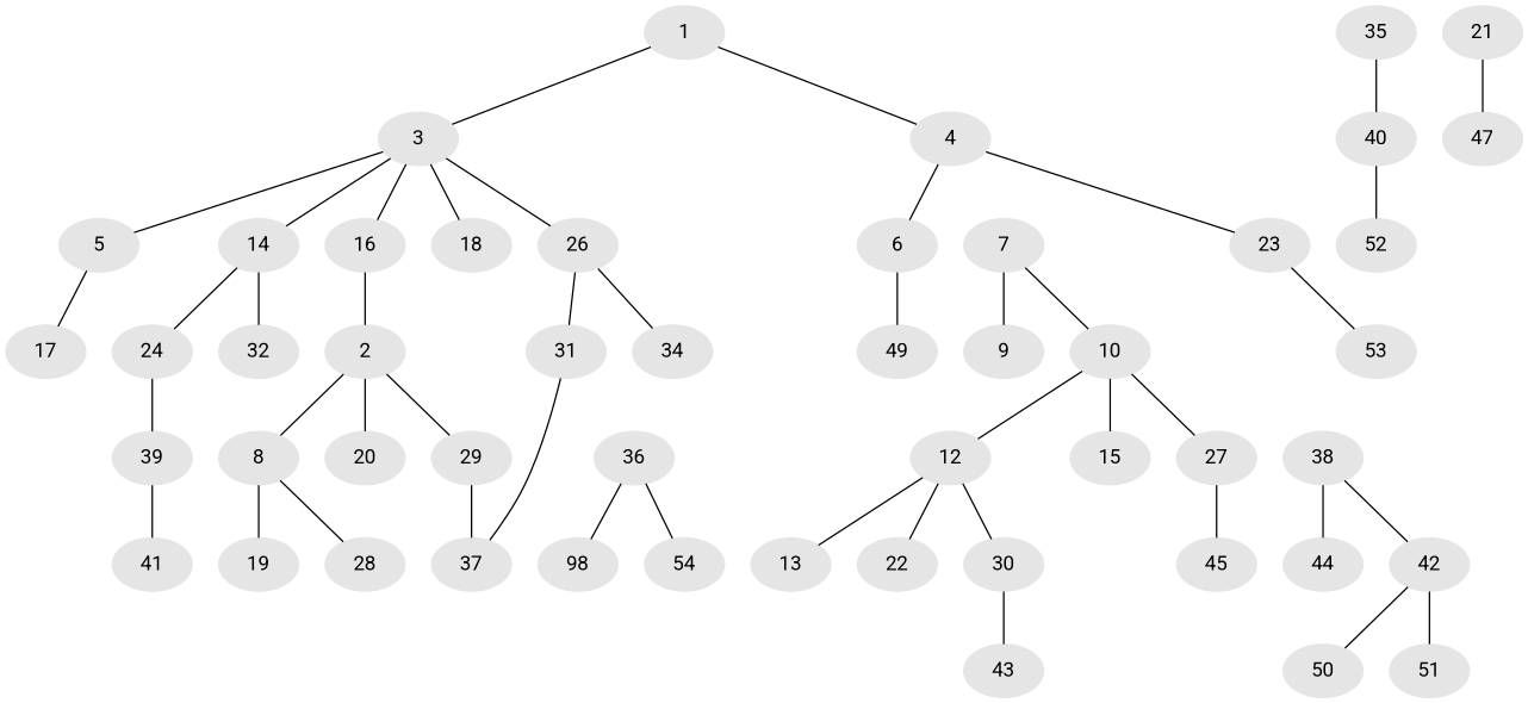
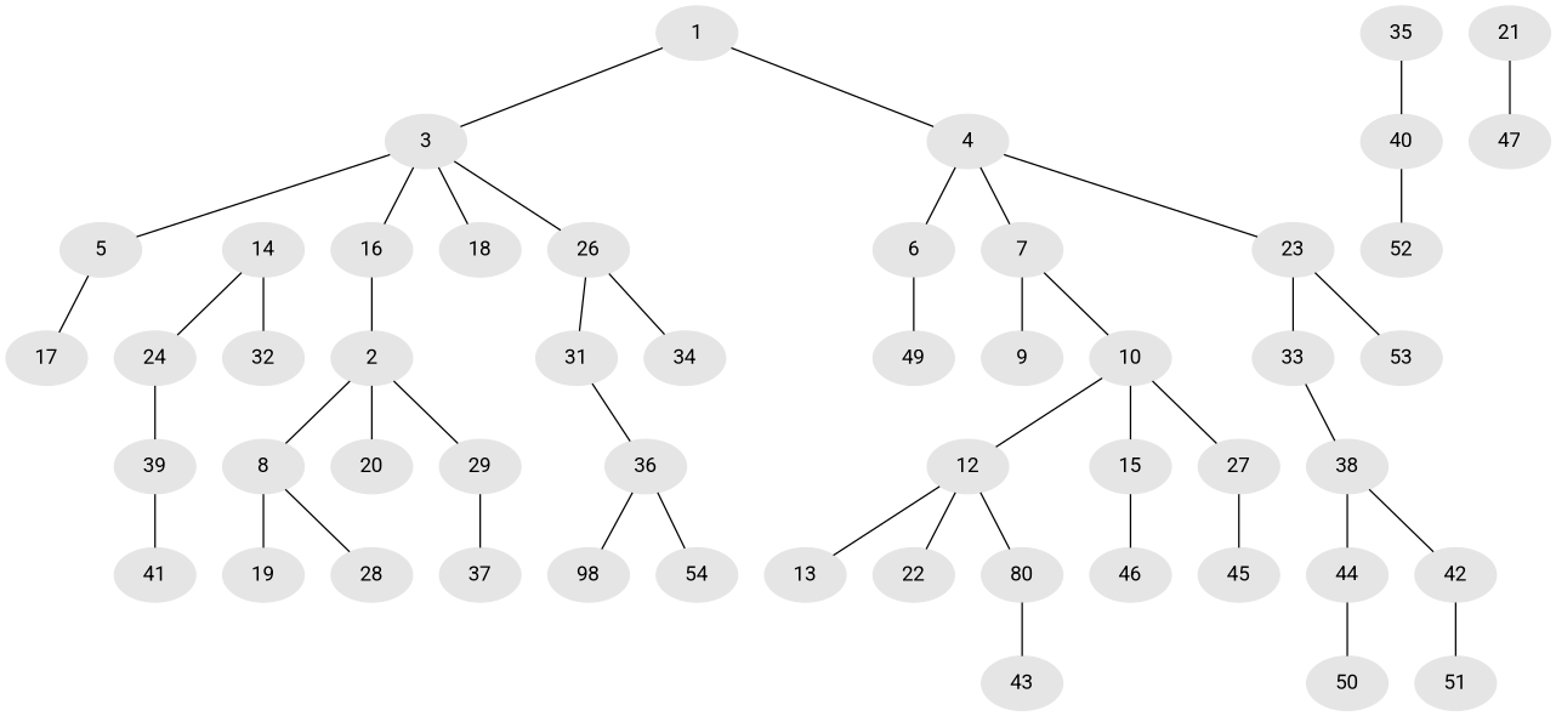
  graph {
    fontname=Roboto
    node [color=gray90 fontname=Roboto style=filled]
    edge [fontname=Roboto]
    1
    3
    4
    2
    8
    20
    29
    5
    14
    16
    18
    26
    6
    7
    23
    19
    28
    37
    17
    24
    32
    31
    34
    49
    9
    10
+   33
    53
    35
    40
    12
    15
    27
    13
    22
-   30
+   30 [label=80]
+   46
    45
    43
    21
    47
    39
    38
    41
    36
    n46 [label=98]
    54
    42
    44
    52
    50
    51
    1 -- 3
    1 -- 4
    3 -- 5
-   3 -- 14
    3 -- 16
    3 -- 18
    3 -- 26
    4 -- 6
+   4 -- 7
    4 -- 23
    2 -- 8
    2 -- 20
    2 -- 29
    8 -- 19
    8 -- 28
    29 -- 37
    5 -- 17
    14 -- 24
    14 -- 32
    16 -- 2
    26 -- 31
    26 -- 34
    6 -- 49
    7 -- 9
    7 -- 10
+   23 -- 33
    23 -- 53
    24 -- 39
-   31 -- 37
+   31 -- 36
    10 -- 12
    10 -- 15
    10 -- 27
+   33 -- 38
    35 -- 40
    40 -- 52
    12 -- 13
    12 -- 22
    12 -- 30
+   15 -- 46
    27 -- 45
    30 -- 43
    21 -- 47
    39 -- 41
    38 -- 42
    38 -- 44
    36 -- n46
    36 -- 54
-   42 -- 50
+   44 -- 50
    42 -- 51
  }
